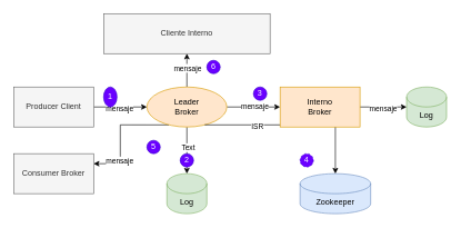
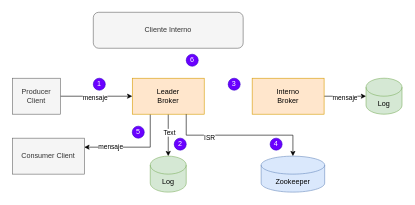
  <mxCell id="0" />
  <mxCell id="1" parent="0" />
- <mxCell id="2" value="Cliente Interno" style="rounded=0;whiteSpace=wrap;html=1;fillColor=#f5f5f5;fontColor=#333333;strokeColor=#666666;" vertex="1" parent="1"><mxGeometry x="155" y="20" width="250" height="60" as="geometry" /></mxCell>
+ <mxCell id="2" value="Cliente Interno" style="whiteSpace=wrap;html=1;fillColor=#f5f5f5;fontColor=#333333;strokeColor=#666666;rounded=1;" vertex="1" parent="1"><mxGeometry x="155" y="20" width="250" height="60" as="geometry" /></mxCell>
  <mxCell id="3" style="edgeStyle=orthogonalEdgeStyle;rounded=0;orthogonalLoop=1;jettySize=auto;html=1;" edge="1" parent="1" source="5" target="15"><mxGeometry relative="1" as="geometry" /></mxCell>
  <mxCell id="4" value="mensaje" style="edgeLabel;html=1;align=center;verticalAlign=middle;resizable=0;points=[];" vertex="1" connectable="0" parent="3"><mxGeometry x="-0.05" y="-2" relative="1" as="geometry"><mxPoint as="offset" /></mxGeometry></mxCell>
- <mxCell id="5" value="Producer Client" style="rounded=0;whiteSpace=wrap;html=1;fillColor=#f5f5f5;fontColor=#333333;strokeColor=#666666;" vertex="1" parent="1"><mxGeometry x="20" y="130" width="120" height="60" as="geometry" /></mxCell>
- <mxCell id="6" value="Consumer Broker" style="rounded=0;whiteSpace=wrap;html=1;fillColor=#f5f5f5;fontColor=#333333;strokeColor=#666666;" vertex="1" parent="1"><mxGeometry x="20" y="230" width="120" height="60" as="geometry" /></mxCell>
- <mxCell id="7" style="edgeStyle=orthogonalEdgeStyle;rounded=0;orthogonalLoop=1;jettySize=auto;html=1;" edge="1" parent="1" source="15" target="23"><mxGeometry relative="1" as="geometry" /></mxCell>
- <mxCell id="8" value="mensaje" style="edgeLabel;html=1;align=center;verticalAlign=middle;resizable=0;points=[];" vertex="1" connectable="0" parent="7"><mxGeometry x="0.025" y="2" relative="1" as="geometry"><mxPoint as="offset" /></mxGeometry></mxCell>
- <mxCell id="9" style="edgeStyle=orthogonalEdgeStyle;rounded=0;orthogonalLoop=1;jettySize=auto;html=1;" edge="1" parent="1" source="15" target="2"><mxGeometry relative="1" as="geometry" /></mxCell>
- <mxCell id="10" value="mensaje" style="edgeLabel;html=1;align=center;verticalAlign=middle;resizable=0;points=[];" vertex="1" connectable="0" parent="9"><mxGeometry x="0.16" relative="1" as="geometry"><mxPoint as="offset" /></mxGeometry></mxCell>
+ <mxCell id="5" value="Producer Client" style="rounded=0;whiteSpace=wrap;html=1;fillColor=#f5f5f5;fontColor=#333333;strokeColor=#666666;" vertex="1" parent="1"><mxGeometry x="20" y="130" width="80" height="60" as="geometry" /></mxCell>
+ <mxCell id="6" value="Consumer Client" style="rounded=0;whiteSpace=wrap;html=1;fillColor=#f5f5f5;fontColor=#333333;strokeColor=#666666;" vertex="1" parent="1"><mxGeometry x="20" y="230" width="120" height="60" as="geometry" /></mxCell>
  <mxCell id="11" style="edgeStyle=orthogonalEdgeStyle;rounded=0;orthogonalLoop=1;jettySize=auto;html=1;exitX=0.25;exitY=1;exitDx=0;exitDy=0;entryX=1;entryY=0.25;entryDx=0;entryDy=0;" edge="1" parent="1" source="15" target="6"><mxGeometry relative="1" as="geometry" /></mxCell>
  <mxCell id="12" value="mensaje" style="edgeLabel;html=1;align=center;verticalAlign=middle;resizable=0;points=[];" vertex="1" connectable="0" parent="11"><mxGeometry x="0.479" y="-2" relative="1" as="geometry"><mxPoint as="offset" /></mxGeometry></mxCell>
  <mxCell id="13" style="edgeStyle=orthogonalEdgeStyle;rounded=0;orthogonalLoop=1;jettySize=auto;html=1;entryX=0.5;entryY=0;entryDx=0;entryDy=0;entryPerimeter=0;" edge="1" parent="1" source="15" target="18"><mxGeometry relative="1" as="geometry" /></mxCell>
  <mxCell id="14" value="Text" style="edgeLabel;html=1;align=center;verticalAlign=middle;resizable=0;points=[];" vertex="1" connectable="0" parent="13"><mxGeometry x="-0.143" y="1" relative="1" as="geometry"><mxPoint as="offset" /></mxGeometry></mxCell>
- <mxCell id="15" value="Leader&lt;br&gt;Broker" style="ellipse;whiteSpace=wrap;html=1;fillColor=#ffe6cc;strokeColor=#d79b00;" vertex="1" parent="1"><mxGeometry x="220" y="130" width="120" height="60" as="geometry" /></mxCell>
+ <mxCell id="15" value="Leader&lt;br&gt;Broker" style="rounded=0;whiteSpace=wrap;html=1;fillColor=#ffe6cc;strokeColor=#d79b00;" vertex="1" parent="1"><mxGeometry x="220" y="130" width="120" height="60" as="geometry" /></mxCell>
  <mxCell id="16" style="edgeStyle=orthogonalEdgeStyle;rounded=0;orthogonalLoop=1;jettySize=auto;html=1;exitX=0.75;exitY=1;exitDx=0;exitDy=0;" edge="1" parent="1" source="15" target="20"><mxGeometry relative="1" as="geometry" /></mxCell>
  <mxCell id="17" value="ISR" style="edgeLabel;html=1;align=center;verticalAlign=middle;resizable=0;points=[];" vertex="1" connectable="0" parent="16"><mxGeometry x="-0.414" y="-3" relative="1" as="geometry"><mxPoint as="offset" /></mxGeometry></mxCell>
  <mxCell id="18" value="Log" style="shape=cylinder3;whiteSpace=wrap;html=1;boundedLbl=1;backgroundOutline=1;size=15;fillColor=#d5e8d4;strokeColor=#82b366;" vertex="1" parent="1"><mxGeometry x="250" y="260" width="60" height="60" as="geometry" /></mxCell>
  <mxCell id="19" value="Log" style="shape=cylinder3;whiteSpace=wrap;html=1;boundedLbl=1;backgroundOutline=1;size=15;fillColor=#d5e8d4;strokeColor=#82b366;" vertex="1" parent="1"><mxGeometry x="610" y="130" width="60" height="60" as="geometry" /></mxCell>
- <mxCell id="20" value="Zookeeper" style="shape=cylinder3;whiteSpace=wrap;html=1;boundedLbl=1;backgroundOutline=1;size=15;fillColor=#dae8fc;strokeColor=#6c8ebf;" vertex="1" parent="1"><mxGeometry x="450" y="260" width="106" height="60" as="geometry" /></mxCell>
+ <mxCell id="20" value="Zookeeper" style="shape=cylinder3;whiteSpace=wrap;html=1;boundedLbl=1;backgroundOutline=1;size=15;fillColor=#dae8fc;strokeColor=#6c8ebf;" vertex="1" parent="1"><mxGeometry x="435" y="260" width="106" height="60" as="geometry" /></mxCell>
  <mxCell id="21" style="edgeStyle=orthogonalEdgeStyle;rounded=0;orthogonalLoop=1;jettySize=auto;html=1;entryX=0;entryY=0.5;entryDx=0;entryDy=0;entryPerimeter=0;" edge="1" parent="1" source="23" target="19"><mxGeometry relative="1" as="geometry" /></mxCell>
  <mxCell id="22" value="mensaje" style="edgeLabel;html=1;align=center;verticalAlign=middle;resizable=0;points=[];" vertex="1" connectable="0" parent="21"><mxGeometry x="-0.029" y="-1" relative="1" as="geometry"><mxPoint as="offset" /></mxGeometry></mxCell>
  <mxCell id="23" value="Interno&lt;br&gt;Broker" style="rounded=0;whiteSpace=wrap;html=1;fillColor=#ffe6cc;strokeColor=#d79b00;" vertex="1" parent="1"><mxGeometry x="420" y="130" width="120" height="60" as="geometry" /></mxCell>
- <mxCell id="24" value="1" style="ellipse;whiteSpace=wrap;html=1;aspect=fixed;fillColor=#6a00ff;fontColor=#ffffff;strokeColor=#3700CC;" vertex="1" parent="1"><mxGeometry x="155" y="130" width="20" height="30" as="geometry" /></mxCell>
- <mxCell id="25" value="2" style="ellipse;whiteSpace=wrap;html=1;aspect=fixed;fillColor=#6a00ff;fontColor=#ffffff;strokeColor=#3700CC;" vertex="1" parent="1"><mxGeometry x="270" y="230" width="20" height="20" as="geometry" /></mxCell>
+ <mxCell id="24" value="1" style="ellipse;whiteSpace=wrap;html=1;aspect=fixed;fillColor=#6a00ff;fontColor=#ffffff;strokeColor=#3700CC;" vertex="1" parent="1"><mxGeometry x="155" y="130" width="20" height="20" as="geometry" /></mxCell>
+ <mxCell id="25" value="2" style="ellipse;whiteSpace=wrap;html=1;aspect=fixed;fillColor=#6a00ff;fontColor=#ffffff;strokeColor=#3700CC;" vertex="1" parent="1"><mxGeometry x="290" y="230" width="20" height="20" as="geometry" /></mxCell>
  <mxCell id="26" value="3" style="ellipse;whiteSpace=wrap;html=1;aspect=fixed;fillColor=#6a00ff;fontColor=#ffffff;strokeColor=#3700CC;" vertex="1" parent="1"><mxGeometry x="380" y="130" width="20" height="20" as="geometry" /></mxCell>
- <mxCell id="27" value="4" style="ellipse;whiteSpace=wrap;html=1;aspect=fixed;fillColor=#6a00ff;fontColor=#ffffff;strokeColor=#3700CC;dashed=1;" vertex="1" parent="1"><mxGeometry x="450" y="230" width="20" height="20" as="geometry" /></mxCell>
+ <mxCell id="27" value="4" style="ellipse;whiteSpace=wrap;html=1;aspect=fixed;fillColor=#6a00ff;fontColor=#ffffff;strokeColor=#3700CC;" vertex="1" parent="1"><mxGeometry x="450" y="230" width="20" height="20" as="geometry" /></mxCell>
  <mxCell id="28" value="5" style="ellipse;whiteSpace=wrap;html=1;aspect=fixed;fillColor=#6a00ff;fontColor=#ffffff;strokeColor=#3700CC;" vertex="1" parent="1"><mxGeometry x="220" y="210" width="20" height="20" as="geometry" /></mxCell>
  <mxCell id="29" value="6" style="ellipse;whiteSpace=wrap;html=1;aspect=fixed;fillColor=#6a00ff;fontColor=#ffffff;strokeColor=#3700CC;" vertex="1" parent="1"><mxGeometry x="310" y="90" width="20" height="20" as="geometry" /></mxCell>
